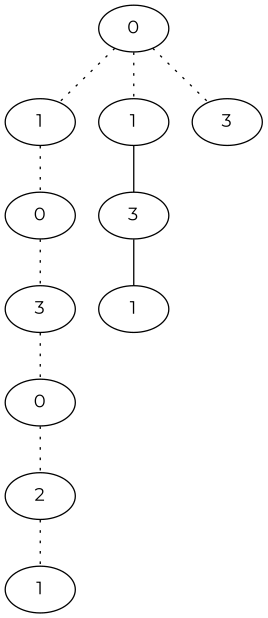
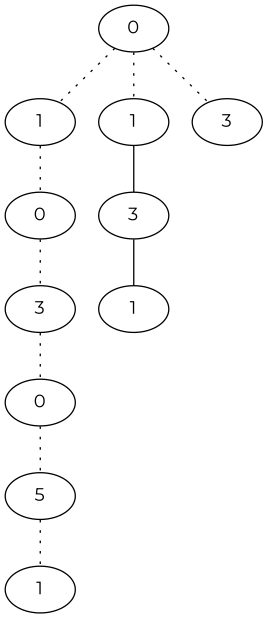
  graph {
    fontname=Montserrat
    node [fontname=Montserrat]
    edge [style=dotted fontname=Montserrat]
    n1 [label=0]
    n2 [label=1]
    n3 [label=1]
    n4 [label=3]
    n5 [label=0]
    n6 [label=3]
    n7 [label=0]
-   n8 [label=2]
+   n8 [label=5]
    n9 [label=1]
    n10 [label=3]
    n11 [label=1]
    n1 -- n2
    n1 -- n3
    n1 -- n4
    n2 -- n5
    n3 -- n10 [style=""]
    n5 -- n6
    n6 -- n7
    n7 -- n8
    n8 -- n9
    n10 -- n11 [style=""]
  }
